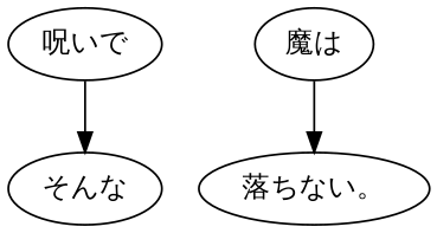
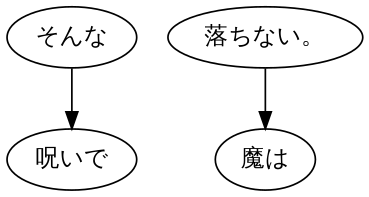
  digraph {
    n1 [label="そんな"]
    n2 [label="呪いで"]
    n3 [label="落ちない。"]
    n4 [label="魔は"]
-   n2 -> n1
-   n4 -> n3
+   n1 -> n2
+   n3 -> n4
  }
